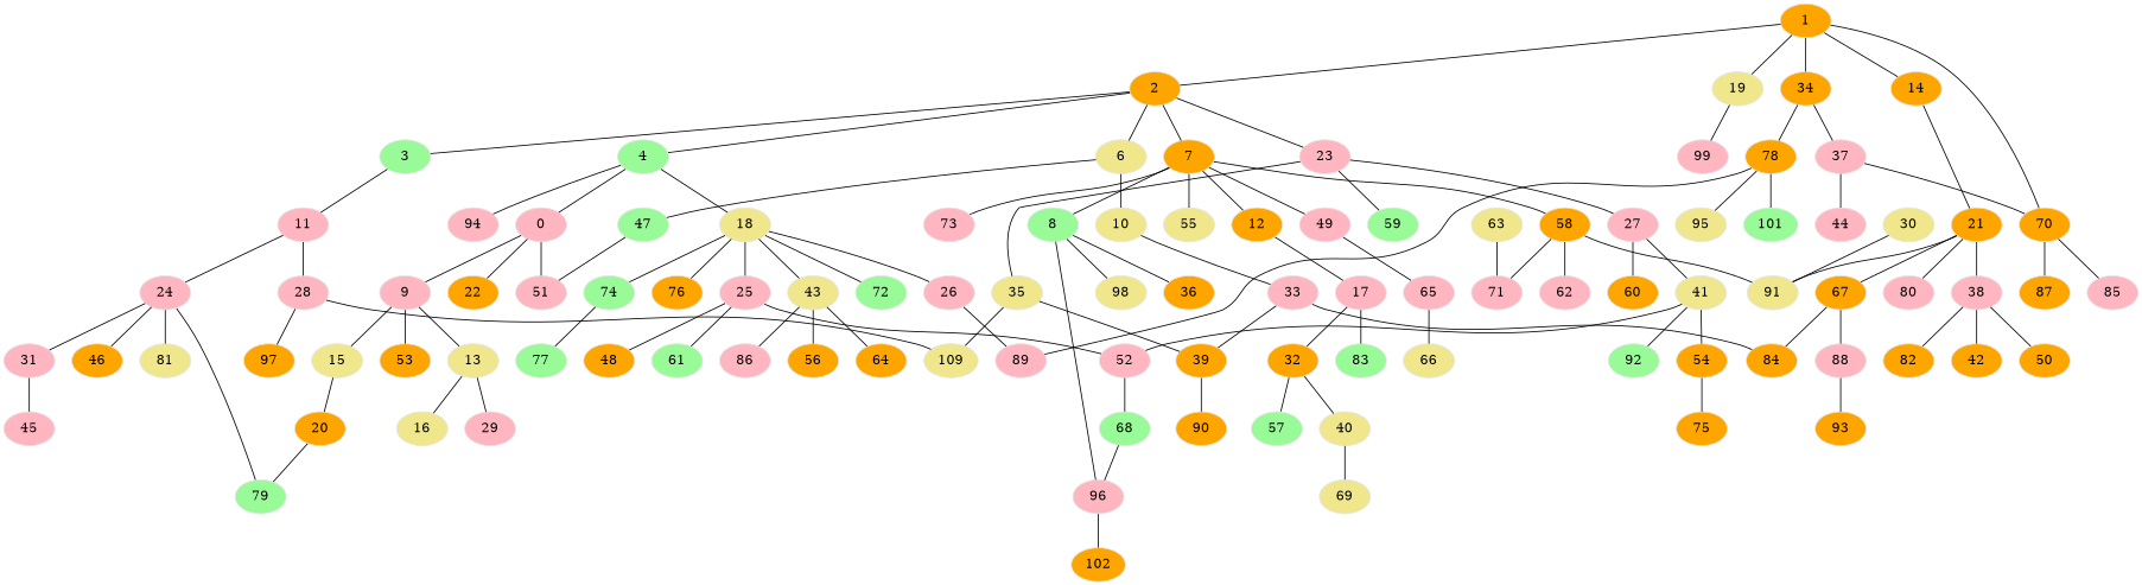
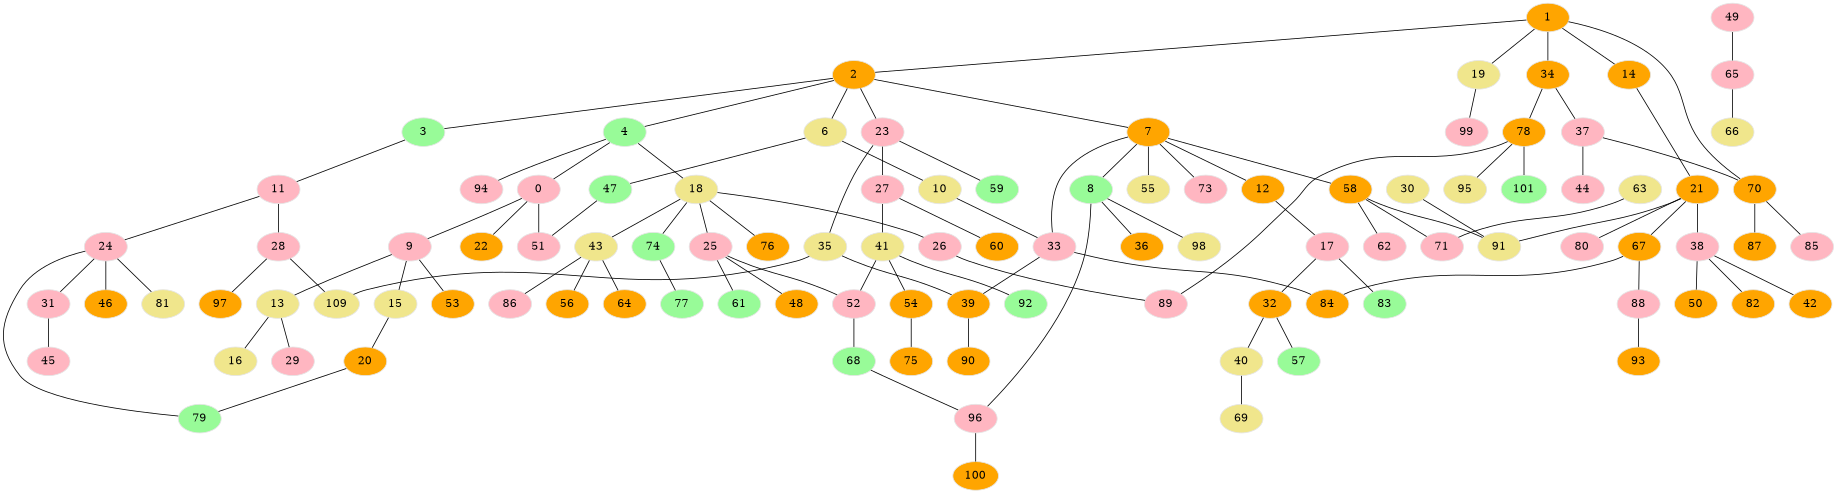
  graph {
    node [color=gray90 fillcolor=orange style=filled]
    1
    2
    14
    19 [fillcolor=khaki]
    34
    70
    3 [fillcolor=palegreen]
    4 [fillcolor=palegreen]
    6 [fillcolor=khaki]
    7
    23 [fillcolor=lightpink]
    21
    99 [fillcolor=lightpink]
    37 [fillcolor=lightpink]
    78
    85 [fillcolor=lightpink]
    87
    11 [fillcolor=lightpink]
    n19 [fillcolor=lightpink label=0]
    18 [fillcolor=khaki]
    94 [fillcolor=lightpink]
    10 [fillcolor=khaki]
    47 [fillcolor=palegreen]
    8 [fillcolor=palegreen]
    12
    49 [fillcolor=lightpink]
    55 [fillcolor=khaki]
    58
    73 [fillcolor=lightpink]
    27 [fillcolor=lightpink]
    35 [fillcolor=khaki]
    59 [fillcolor=palegreen]
    24 [fillcolor=lightpink]
    28 [fillcolor=lightpink]
    9 [fillcolor=lightpink]
    22
    51 [fillcolor=lightpink]
    25 [fillcolor=lightpink]
    26 [fillcolor=lightpink]
    43 [fillcolor=khaki]
-   72 [fillcolor=palegreen]
    74 [fillcolor=palegreen]
    76
    13 [fillcolor=khaki]
    15 [fillcolor=khaki]
    53
    33 [fillcolor=lightpink]
    36
    96 [fillcolor=lightpink]
    98 [fillcolor=khaki]
    17 [fillcolor=lightpink]
    65 [fillcolor=lightpink]
    91 [fillcolor=khaki]
    62 [fillcolor=lightpink]
    71 [fillcolor=lightpink]
-   102
+   102 [label=100]
    16 [fillcolor=khaki]
    29 [fillcolor=lightpink]
    20
    39
    84
    79 [fillcolor=palegreen]
    31 [fillcolor=lightpink]
    46
    81 [fillcolor=khaki]
    97
    n67 [fillcolor=khaki label=109]
    32
    83 [fillcolor=palegreen]
    38 [fillcolor=lightpink]
    67
    80 [fillcolor=lightpink]
    40 [fillcolor=khaki]
    57 [fillcolor=palegreen]
    48
    52 [fillcolor=lightpink]
    61 [fillcolor=palegreen]
    89 [fillcolor=lightpink]
    30 [fillcolor=khaki]
    56
    64
    86 [fillcolor=lightpink]
    77 [fillcolor=palegreen]
    42
    50
    82
    88 [fillcolor=lightpink]
    41 [fillcolor=khaki]
    60
    45 [fillcolor=lightpink]
    68 [fillcolor=palegreen]
    54
    92 [fillcolor=palegreen]
    63 [fillcolor=khaki]
    69 [fillcolor=khaki]
    90
    44 [fillcolor=lightpink]
    95 [fillcolor=khaki]
    101 [fillcolor=palegreen]
    75
    66 [fillcolor=khaki]
    93
    1 -- 2
    1 -- 14
    1 -- 19
    1 -- 34
    1 -- 70
    2 -- 3
    2 -- 4
    2 -- 6
    2 -- 7
    2 -- 23
    14 -- 21
    19 -- 99
    34 -- 37
    34 -- 78
    70 -- 85
    70 -- 87
    3 -- 11
    4 -- n19
    4 -- 18
    4 -- 94
    6 -- 10
    6 -- 47
    7 -- 8
    7 -- 12
-   7 -- 49
+   7 -- 33
    7 -- 55
    7 -- 58
    7 -- 73
    23 -- 27
    23 -- 35
    23 -- 59
    21 -- 91
    21 -- 38
    21 -- 67
    21 -- 80
    37 -- 70
    37 -- 44
    78 -- 89
    78 -- 95
    78 -- 101
    11 -- 24
    11 -- 28
    n19 -- 9
    n19 -- 22
    n19 -- 51
    18 -- 25
    18 -- 26
    18 -- 43
-   18 -- 72
    18 -- 74
    18 -- 76
    10 -- 33
    47 -- 51
    8 -- 36
    8 -- 96
    8 -- 98
    12 -- 17
    49 -- 65
    58 -- 91
    58 -- 62
    58 -- 71
    27 -- 41
    27 -- 60
    35 -- 39
    35 -- n67
    24 -- 79
    24 -- 31
    24 -- 46
    24 -- 81
    28 -- 97
    28 -- n67
    9 -- 13
    9 -- 15
    9 -- 53
    25 -- 48
    25 -- 52
    25 -- 61
    26 -- 89
    43 -- 56
    43 -- 64
    43 -- 86
    74 -- 77
    13 -- 16
    13 -- 29
    15 -- 20
    33 -- 39
    33 -- 84
    96 -- 102
    17 -- 32
    17 -- 83
    65 -- 66
    20 -- 79
    39 -- 90
    31 -- 45
    32 -- 40
    32 -- 57
    38 -- 42
    38 -- 50
    38 -- 82
    67 -- 84
    67 -- 88
    40 -- 69
    52 -- 68
    30 -- 91
    88 -- 93
    41 -- 52
    41 -- 54
    41 -- 92
    68 -- 96
    54 -- 75
    63 -- 71
  }
